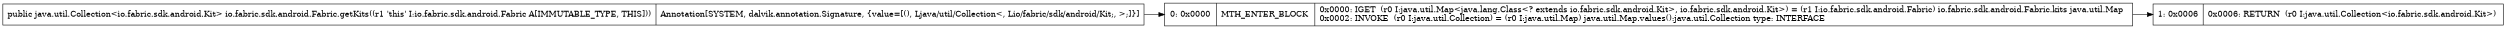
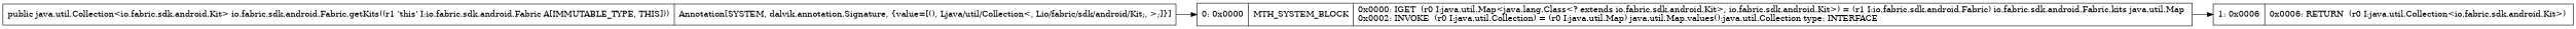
  digraph {
    rankdir=LR
    node [shape=record]
-   n1 [label="{0\:\ 0x0000|MTH_ENTER_BLOCK\l|0x0000: IGET  (r0 I:java.util.Map\<java.lang.Class\<? extends io.fabric.sdk.android.Kit\>, io.fabric.sdk.android.Kit\>) = (r1 I:io.fabric.sdk.android.Fabric) io.fabric.sdk.android.Fabric.kits java.util.Map \l0x0002: INVOKE  (r0 I:java.util.Collection) = (r0 I:java.util.Map) java.util.Map.values():java.util.Collection type: INTERFACE \l}"]
+   n1 [label="{0\:\ 0x0000|MTH_SYSTEM_BLOCK\l|0x0000: IGET  (r0 I:java.util.Map\<java.lang.Class\<? extends io.fabric.sdk.android.Kit\>, io.fabric.sdk.android.Kit\>) = (r1 I:io.fabric.sdk.android.Fabric) io.fabric.sdk.android.Fabric.kits java.util.Map \l0x0002: INVOKE  (r0 I:java.util.Collection) = (r0 I:java.util.Map) java.util.Map.values():java.util.Collection type: INTERFACE \l}"]
    n2 [label="{1\:\ 0x0006|0x0006: RETURN  (r0 I:java.util.Collection\<io.fabric.sdk.android.Kit\>) \l}"]
    n3 [label="{public java.util.Collection\<io.fabric.sdk.android.Kit\> io.fabric.sdk.android.Fabric.getKits((r1 'this' I:io.fabric.sdk.android.Fabric A[IMMUTABLE_TYPE, THIS]))  | Annotation[SYSTEM, dalvik.annotation.Signature, \{value=[(), Ljava\/util\/Collection\<, Lio\/fabric\/sdk\/android\/Kit;, \>;]\}]\l}"]
    n1 -> n2
    n3 -> n1
  }
